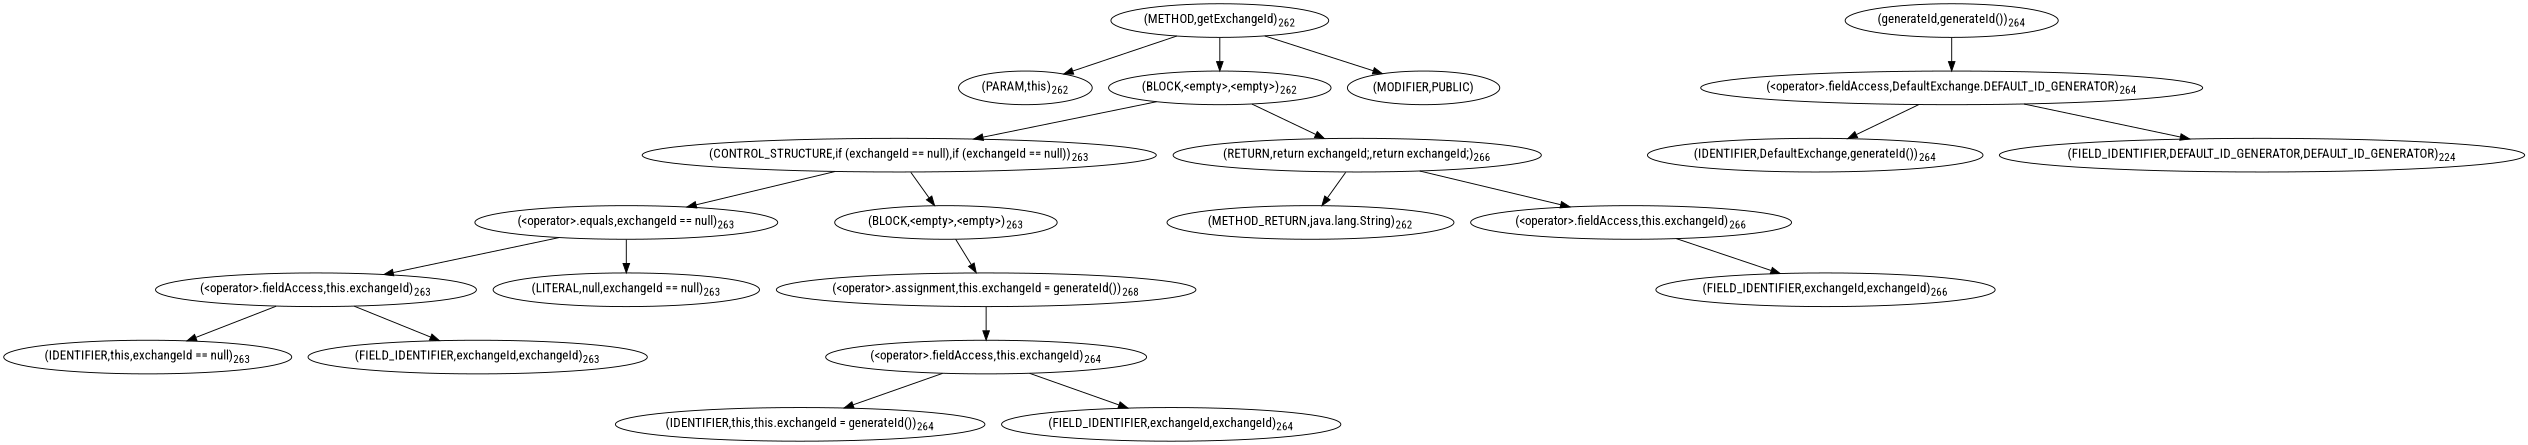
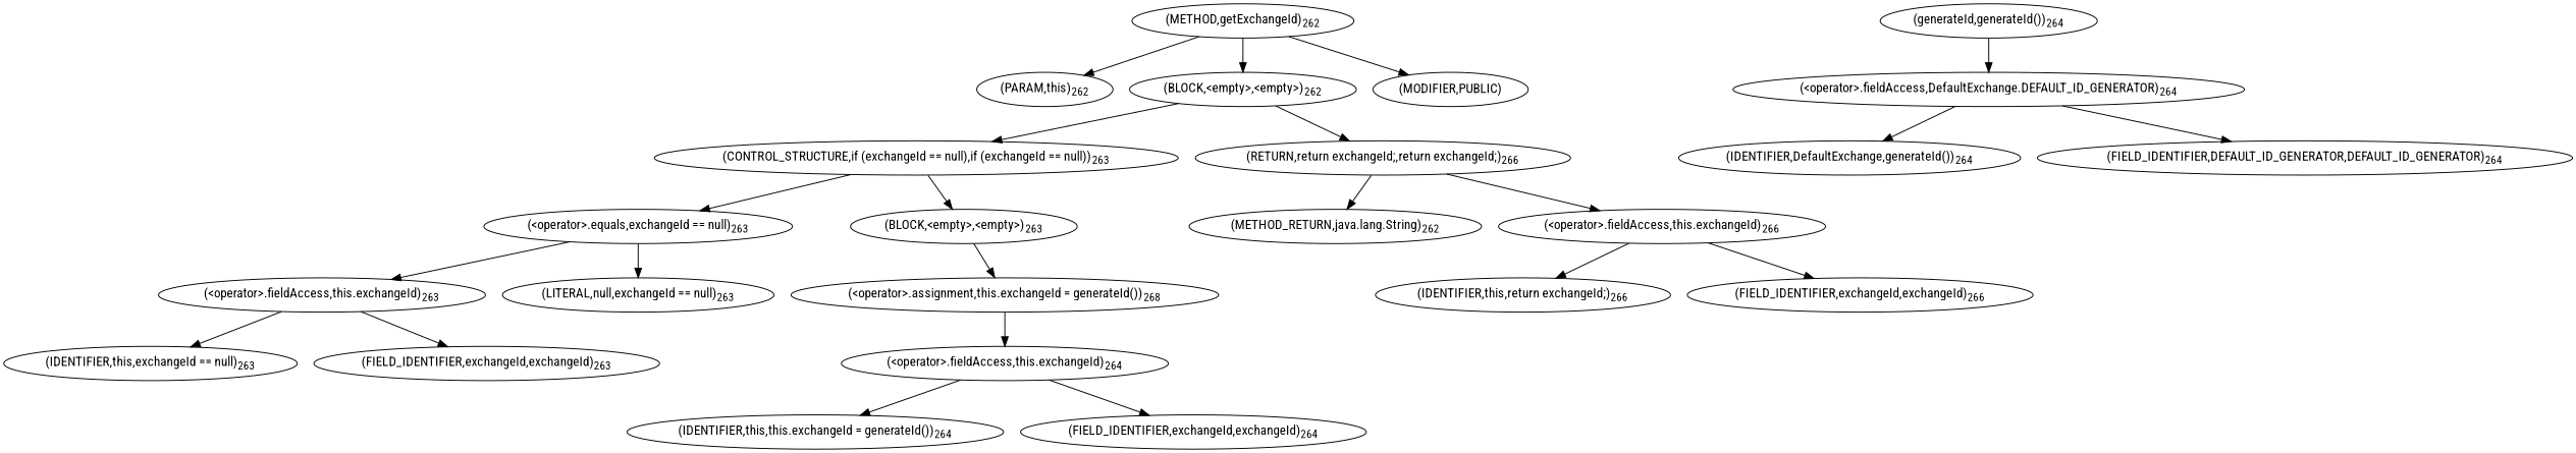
  digraph {
    fontname="Roboto Condensed"
    node [fontname="Roboto Condensed"]
    edge [fontname="Roboto Condensed"]
    n1 [label=<(METHOD,getExchangeId)<SUB>262</SUB>>]
    n2 [label=<(PARAM,this)<SUB>262</SUB>>]
    n3 [label=<(BLOCK,&lt;empty&gt;,&lt;empty&gt;)<SUB>262</SUB>>]
    n4 [label=<(MODIFIER,PUBLIC)>]
    n5 [label=<(CONTROL_STRUCTURE,if (exchangeId == null),if (exchangeId == null))<SUB>263</SUB>>]
    n6 [label=<(RETURN,return exchangeId;,return exchangeId;)<SUB>266</SUB>>]
    n7 [label=<(METHOD_RETURN,java.lang.String)<SUB>262</SUB>>]
    n8 [label=<(&lt;operator&gt;.equals,exchangeId == null)<SUB>263</SUB>>]
    n9 [label=<(BLOCK,&lt;empty&gt;,&lt;empty&gt;)<SUB>263</SUB>>]
    n10 [label=<(&lt;operator&gt;.fieldAccess,this.exchangeId)<SUB>266</SUB>>]
    n11 [label=<(&lt;operator&gt;.fieldAccess,this.exchangeId)<SUB>263</SUB>>]
    n12 [label=<(LITERAL,null,exchangeId == null)<SUB>263</SUB>>]
    n13 [label=<(&lt;operator&gt;.assignment,this.exchangeId = generateId())<SUB>268</SUB>>]
    n14 [label=<(IDENTIFIER,this,exchangeId == null)<SUB>263</SUB>>]
    n15 [label=<(FIELD_IDENTIFIER,exchangeId,exchangeId)<SUB>263</SUB>>]
    n16 [label=<(&lt;operator&gt;.fieldAccess,this.exchangeId)<SUB>264</SUB>>]
    n17 [label=<(IDENTIFIER,this,this.exchangeId = generateId())<SUB>264</SUB>>]
    n18 [label=<(FIELD_IDENTIFIER,exchangeId,exchangeId)<SUB>264</SUB>>]
    n19 [label=<(generateId,generateId())<SUB>264</SUB>>]
    n20 [label=<(&lt;operator&gt;.fieldAccess,DefaultExchange.DEFAULT_ID_GENERATOR)<SUB>264</SUB>>]
    n21 [label=<(IDENTIFIER,DefaultExchange,generateId())<SUB>264</SUB>>]
-   n22 [label=<(FIELD_IDENTIFIER,DEFAULT_ID_GENERATOR,DEFAULT_ID_GENERATOR)<SUB>224</SUB>>]
+   n22 [label=<(FIELD_IDENTIFIER,DEFAULT_ID_GENERATOR,DEFAULT_ID_GENERATOR)<SUB>264</SUB>>]
+   n23 [label=<(IDENTIFIER,this,return exchangeId;)<SUB>266</SUB>>]
    n24 [label=<(FIELD_IDENTIFIER,exchangeId,exchangeId)<SUB>266</SUB>>]
    n1 -> n2
    n1 -> n3
    n1 -> n4
    n3 -> n5
    n3 -> n6
    n5 -> n8
    n5 -> n9
    n6 -> n7
    n6 -> n10
    n8 -> n11
    n8 -> n12
    n9 -> n13
+   n10 -> n23
    n10 -> n24
    n11 -> n14
    n11 -> n15
    n13 -> n16
    n16 -> n17
    n16 -> n18
    n19 -> n20
    n20 -> n21
    n20 -> n22
  }
